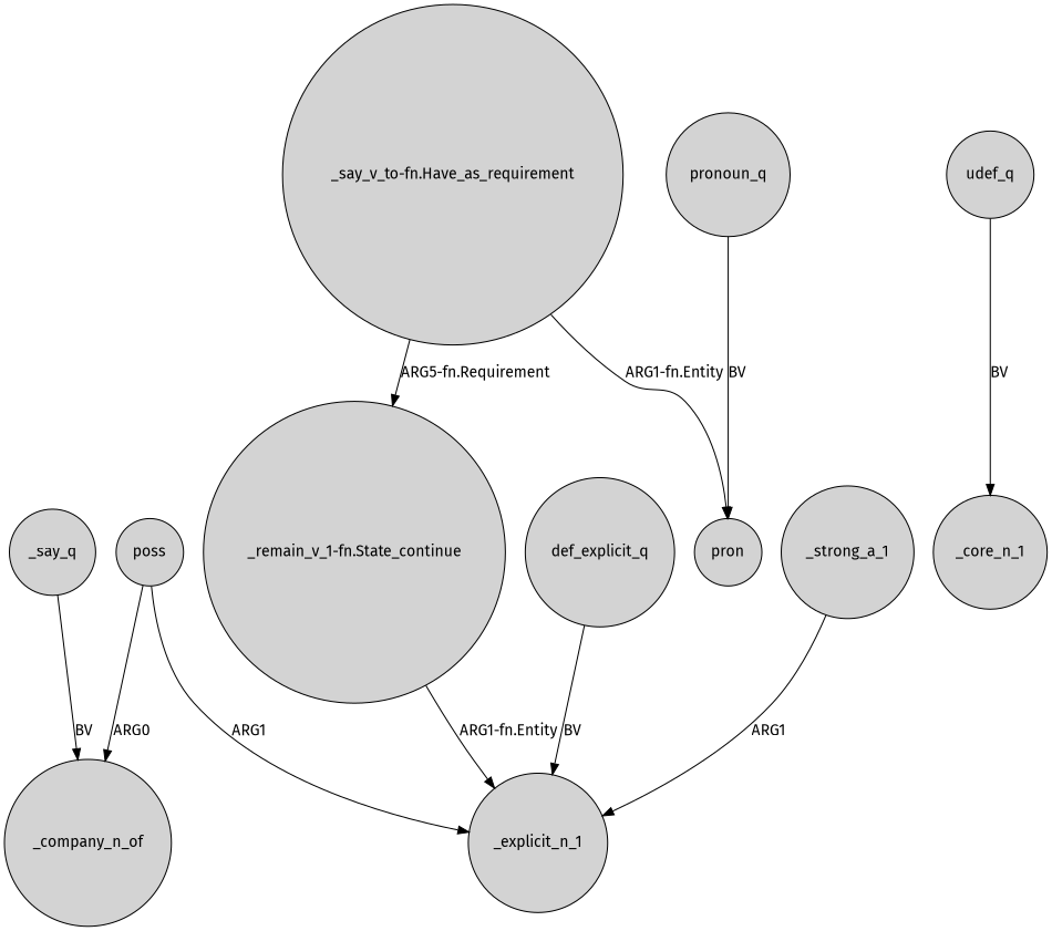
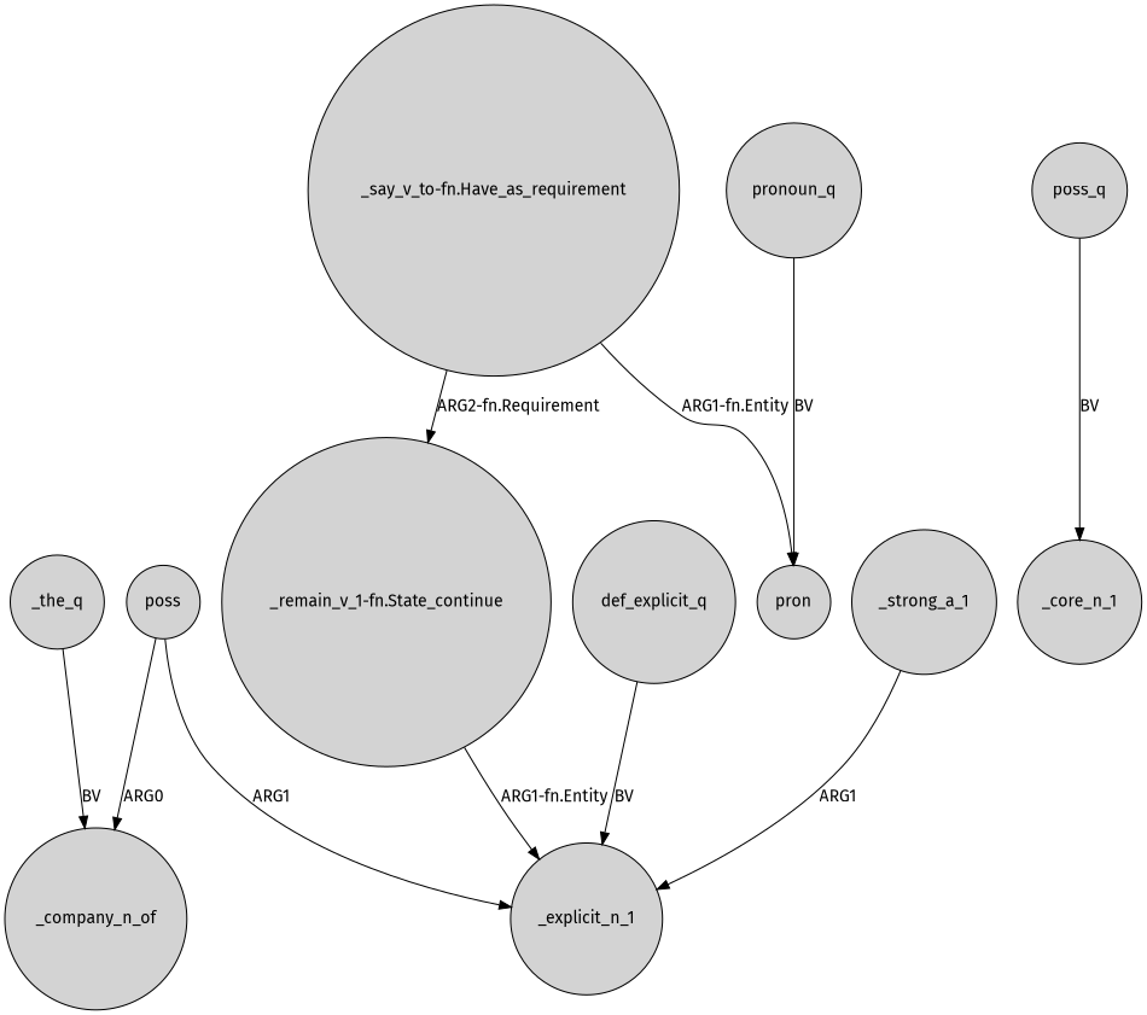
  digraph {
    fontname="Fira Sans"
    node [fontname="Fira Sans" shape=circle style=filled]
    edge [fontname="Fira Sans"]
    n1 [label=_explicit_n_1]
    poss
    _company_n_of
    pronoun_q
    pron
    _strong_a_1
    "_say_v_to-fn.Have_as_requirement"
    "_remain_v_1-fn.State_continue"
    def_explicit_q
-   _the_q [label=_say_q]
-   udef_q
+   _the_q
+   udef_q [label=poss_q]
    _core_n_1
    poss -> n1 [label=ARG1]
    poss -> _company_n_of [label=ARG0]
    pronoun_q -> pron [label=BV]
    _strong_a_1 -> n1 [label=ARG1]
    "_say_v_to-fn.Have_as_requirement" -> pron [label="ARG1-fn.Entity"]
-   "_say_v_to-fn.Have_as_requirement" -> "_remain_v_1-fn.State_continue" [label="ARG5-fn.Requirement"]
+   "_say_v_to-fn.Have_as_requirement" -> "_remain_v_1-fn.State_continue" [label="ARG2-fn.Requirement"]
    "_remain_v_1-fn.State_continue" -> n1 [label="ARG1-fn.Entity"]
    def_explicit_q -> n1 [label=BV]
    _the_q -> _company_n_of [label=BV]
    udef_q -> _core_n_1 [label=BV]
  }
